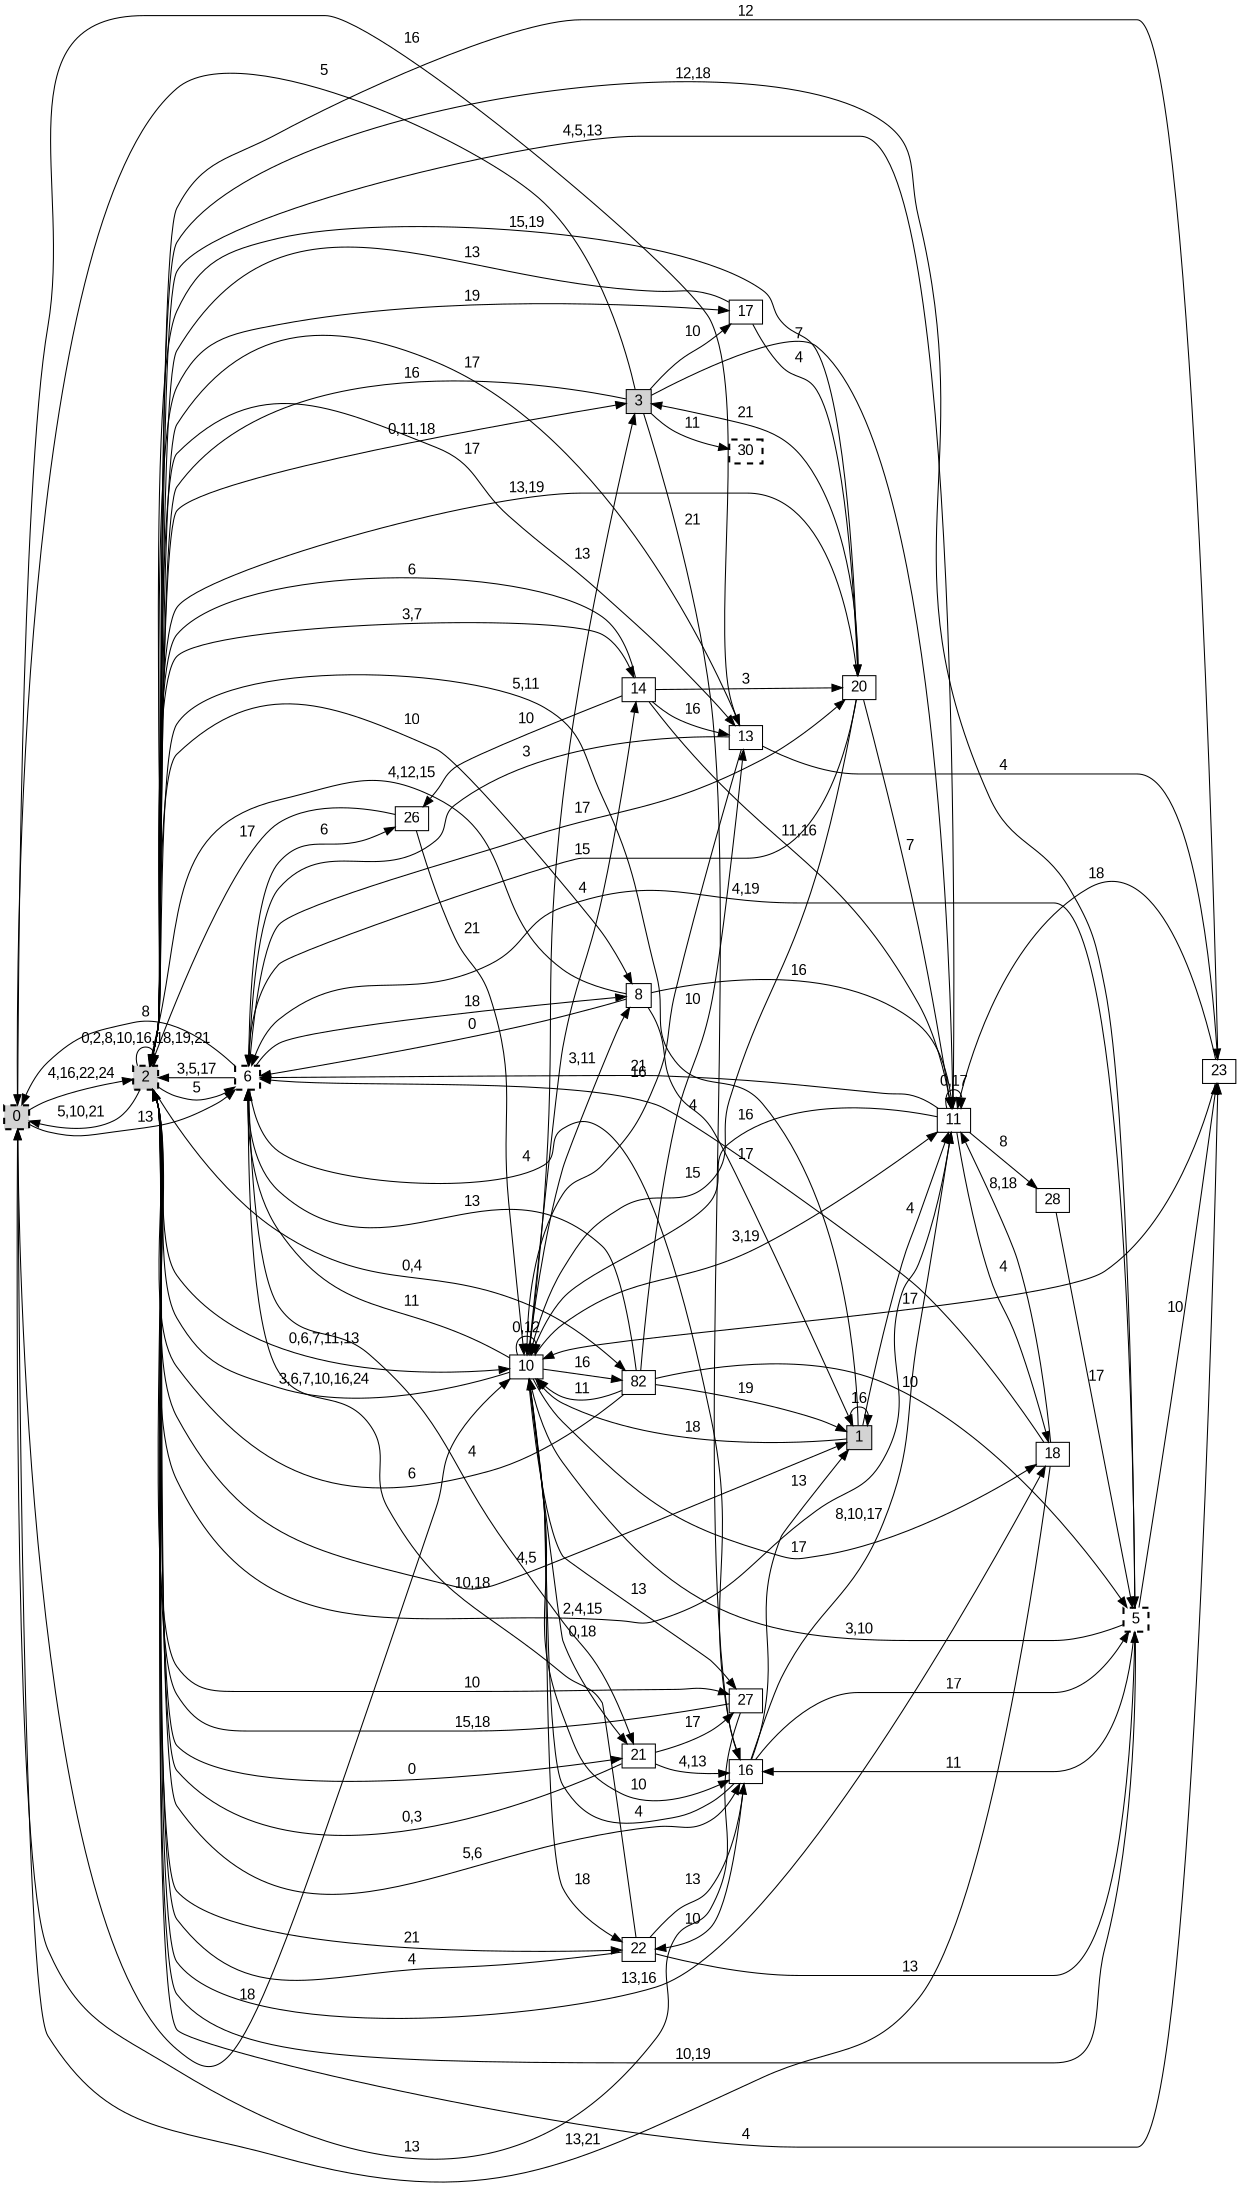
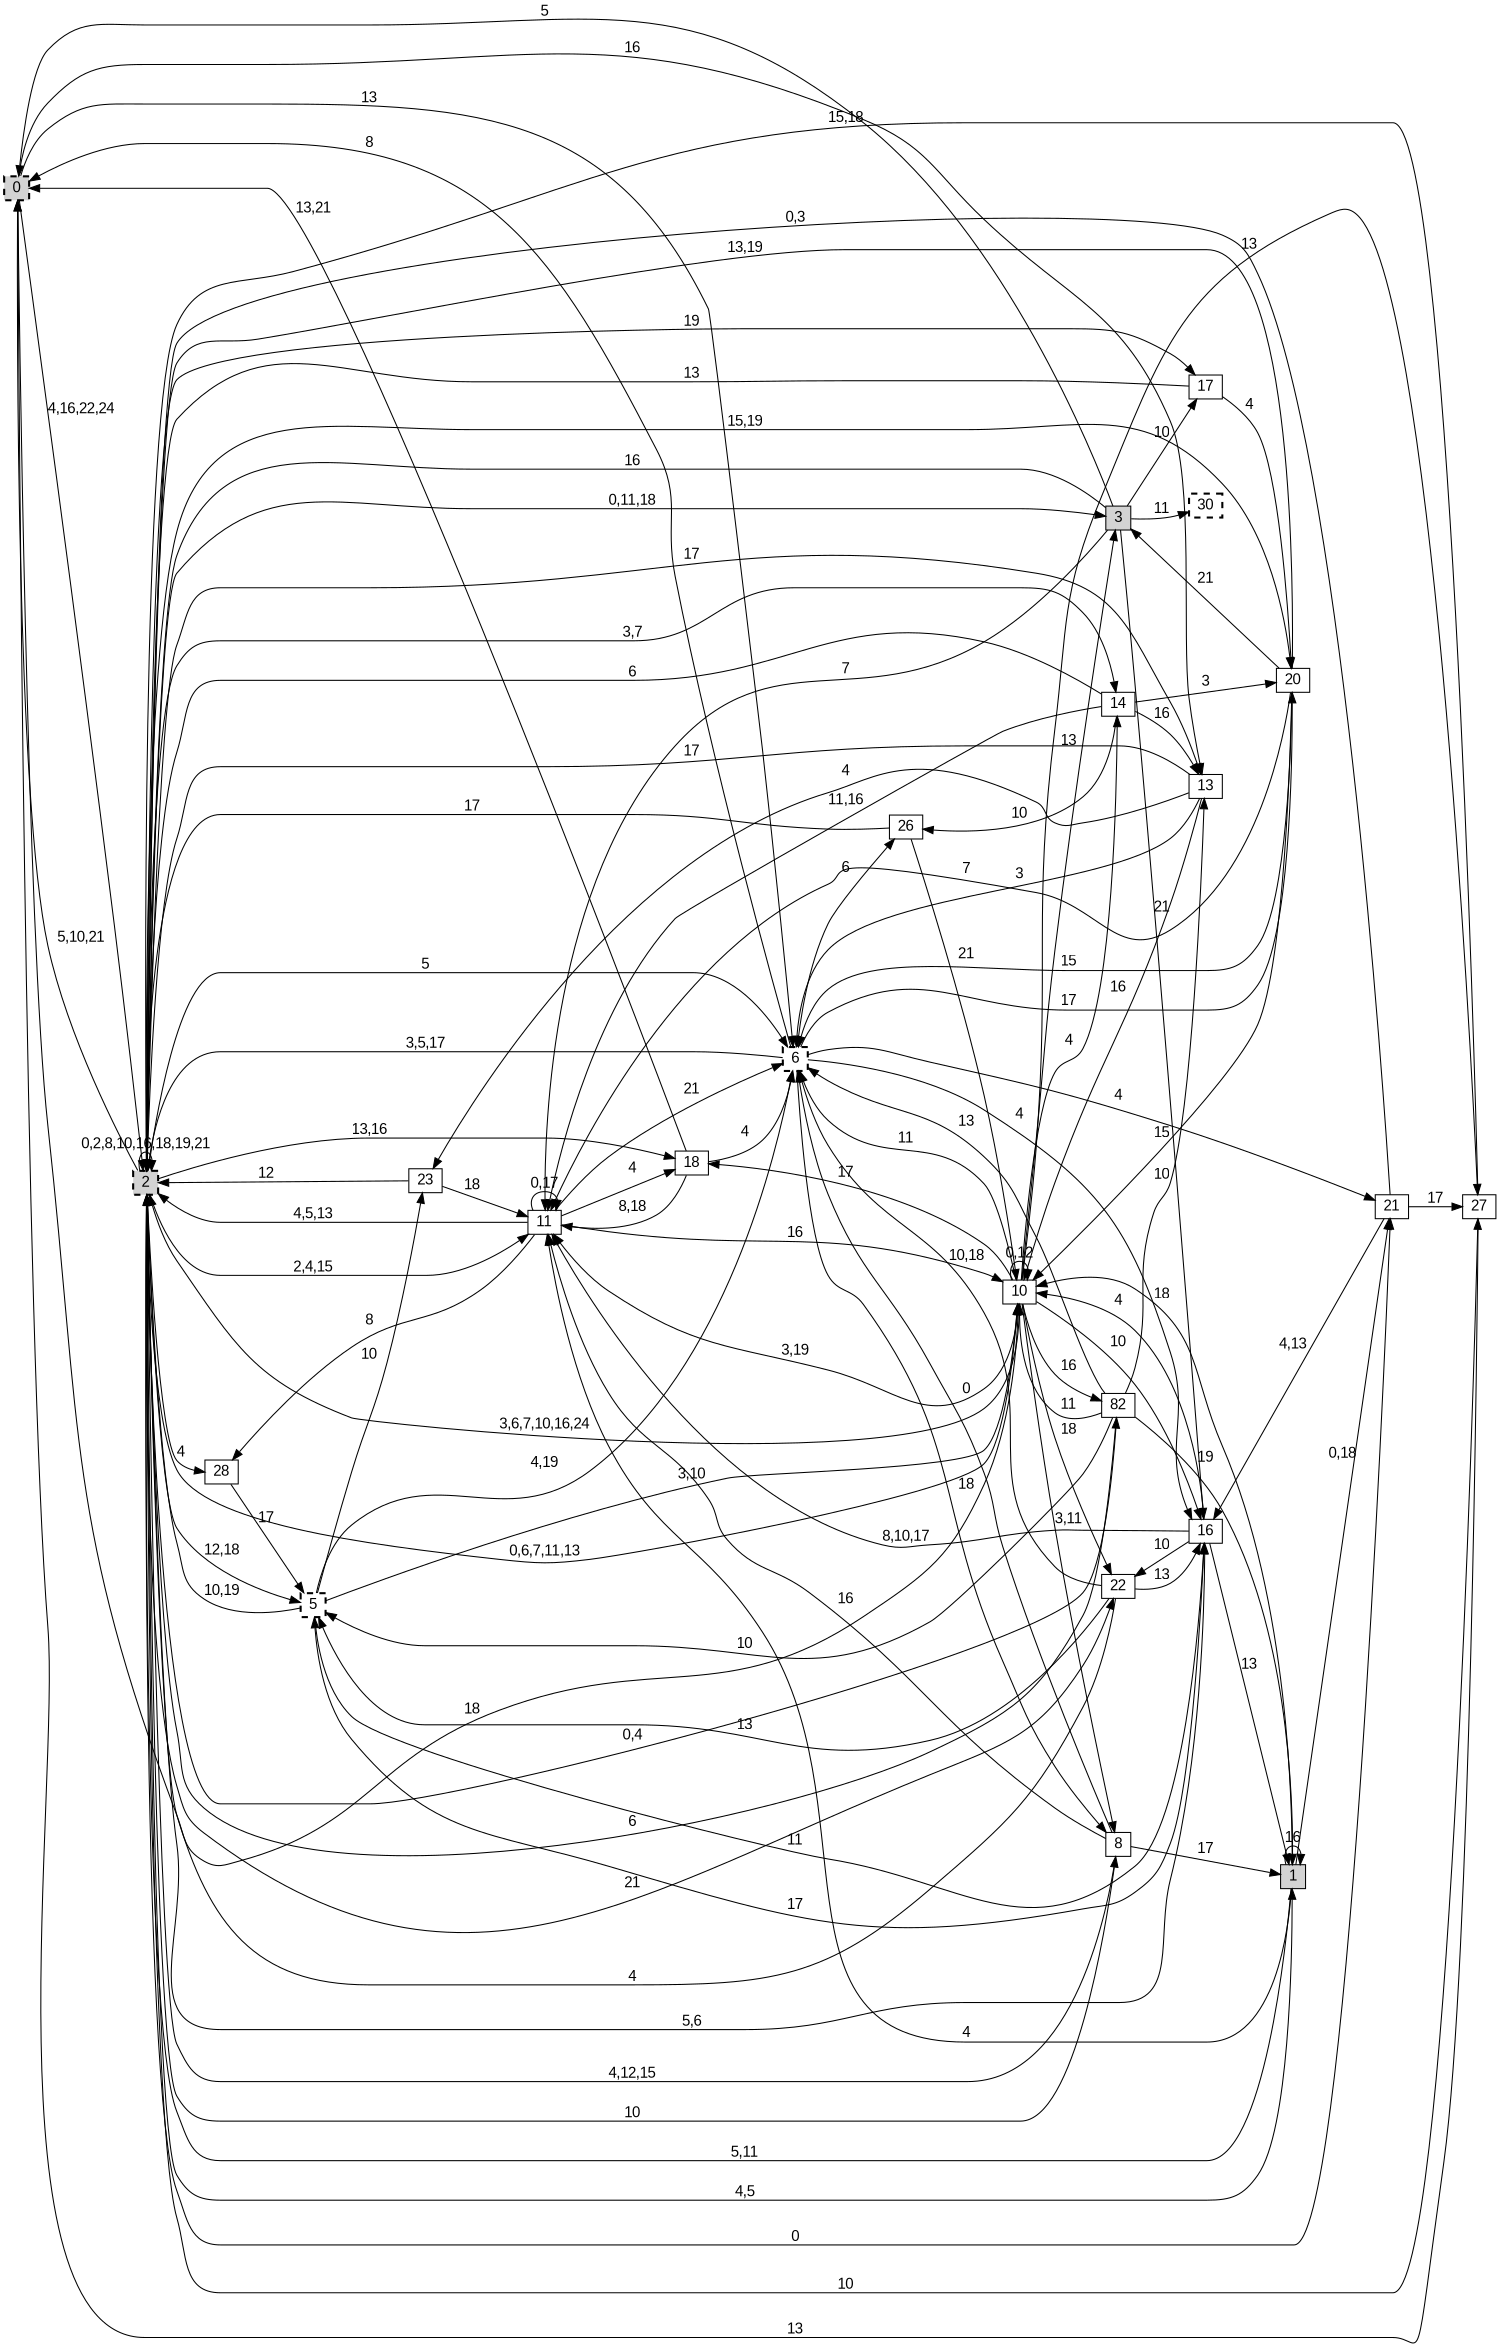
  digraph {
    rankdir=LR
    node [fontname=Arial shape=box]
    edge [fontname=Arial]
    n1 [height=0.1 label=0 style="filled,bold,dashed" width=0.1]
    n2 [height=0.1 label=2 style="filled,bold,dashed" width=0.1]
    n3 [height=0.1 label=6 style="bold,dashed" width=0.1]
    n4 [height=0.1 label=10 width=0.1]
    n5 [height=0.1 label=13 width=0.1]
    n6 [height=0.1 label=5 style="bold,dashed" width=0.1]
    n7 [height=0.1 label=1 style=filled width=0.1]
    n8 [height=0.1 label=11 width=0.1]
    n9 [height=0.1 label=3 style=filled width=0.1]
    n10 [height=0.1 label=8 width=0.1]
    n11 [height=0.1 label=82 width=0.1]
    n12 [height=0.1 label=14 width=0.1]
    n13 [height=0.1 label=16 width=0.1]
    n14 [height=0.1 label=17 width=0.1]
    n15 [height=0.1 label=18 width=0.1]
    n16 [height=0.1 label=20 width=0.1]
    n17 [height=0.1 label=21 width=0.1]
    n18 [height=0.1 label=22 width=0.1]
    n19 [height=0.1 label=23 width=0.1]
    n20 [height=0.1 label=27 width=0.1]
    n21 [height=0.1 label=26 width=0.1]
    n22 [height=0.1 label=28 width=0.1]
    n23 [height=0.1 label=30 style="bold,dashed" width=0.1]
    n1 -> n2 [label="4,16,22,24"]
    n1 -> n3 [label=13]
    n1 -> n4 [label=18]
    n1 -> n5 [label=16]
    n2 -> n1 [label="5,10,21"]
    n2 -> n2 [label="0,2,8,10,16,18,19,21"]
    n2 -> n3 [label=5]
    n2 -> n4 [label="0,6,7,11,13"]
    n2 -> n5 [label=17]
    n2 -> n6 [label="12,18"]
    n2 -> n7 [label="4,5"]
    n2 -> n8 [label="2,4,15"]
    n2 -> n9 [label="0,11,18"]
    n2 -> n10 [label=10]
    n2 -> n11 [label="0,4"]
    n2 -> n12 [label="3,7"]
    n2 -> n13 [label="5,6"]
    n2 -> n14 [label=19]
    n2 -> n15 [label="13,16"]
    n2 -> n16 [label="15,19"]
    n2 -> n17 [label=0]
    n2 -> n18 [label=21]
-   n2 -> n19 [label=4]
+   n2 -> n22 [label=4]
    n2 -> n20 [label=10]
    n3 -> n1 [label=8]
    n3 -> n2 [label="3,5,17"]
    n3 -> n10 [label=18]
    n3 -> n13 [label=4]
    n3 -> n16 [label=17]
    n3 -> n17 [label=4]
    n3 -> n21 [label=6]
    n4 -> n2 [label="3,6,7,10,16,24"]
    n4 -> n3 [label=11]
    n4 -> n4 [label="0,12"]
    n4 -> n8 [label="3,19"]
    n4 -> n9 [label=13]
    n4 -> n10 [label="3,11"]
    n4 -> n11 [label=16]
    n4 -> n12 [label=4]
    n4 -> n13 [label=10]
    n4 -> n15 [label=17]
-   n4 -> n17 [label="0,18"]
+   n7 -> n17 [label="0,18"]
    n4 -> n18 [label=18]
    n4 -> n20 [label=13]
    n5 -> n2 [label=17]
    n5 -> n3 [label=3]
    n5 -> n4 [label=16]
    n5 -> n19 [label=4]
    n6 -> n2 [label="10,19"]
    n6 -> n3 [label="4,19"]
    n6 -> n4 [label="3,10"]
    n6 -> n13 [label=11]
    n6 -> n19 [label=10]
    n7 -> n2 [label="5,11"]
    n7 -> n4 [label=18]
    n7 -> n7 [label=16]
    n7 -> n8 [label=4]
    n8 -> n2 [label="4,5,13"]
    n8 -> n3 [label=21]
    n8 -> n4 [label=16]
    n8 -> n8 [label="0,17"]
    n8 -> n15 [label=4]
    n8 -> n22 [label=8]
    n9 -> n1 [label=5]
    n9 -> n2 [label=16]
    n9 -> n8 [label=7]
    n9 -> n13 [label=21]
    n9 -> n14 [label=10]
    n9 -> n23 [label=11]
    n10 -> n2 [label="4,12,15"]
    n10 -> n3 [label=0]
    n10 -> n7 [label=17]
    n10 -> n8 [label=16]
    n11 -> n2 [label=6]
    n11 -> n3 [label=13]
    n11 -> n4 [label=11]
    n11 -> n5 [label=10]
    n11 -> n6 [label=10]
    n11 -> n7 [label=19]
    n12 -> n2 [label=6]
    n12 -> n5 [label=16]
    n12 -> n8 [label="11,16"]
    n12 -> n16 [label=3]
    n12 -> n21 [label=10]
    n13 -> n4 [label=4]
    n13 -> n6 [label=17]
    n13 -> n7 [label=13]
    n13 -> n8 [label="8,10,17"]
    n13 -> n18 [label=10]
    n14 -> n2 [label=13]
    n14 -> n16 [label=4]
    n15 -> n1 [label="13,21"]
    n15 -> n3 [label=4]
    n15 -> n8 [label="8,18"]
    n16 -> n2 [label="13,19"]
    n16 -> n3 [label=15]
    n16 -> n4 [label=15]
    n16 -> n8 [label=7]
    n16 -> n9 [label=21]
    n17 -> n2 [label="0,3"]
    n17 -> n13 [label="4,13"]
    n17 -> n20 [label=17]
    n18 -> n2 [label=4]
    n18 -> n3 [label="10,18"]
    n18 -> n6 [label=13]
    n18 -> n13 [label=13]
    n19 -> n2 [label=12]
-   n19 -> n4 [label=17]
    n19 -> n8 [label=18]
    n20 -> n1 [label=13]
    n20 -> n2 [label="15,18"]
    n21 -> n2 [label=17]
    n21 -> n4 [label=21]
    n22 -> n6 [label=17]
  }
